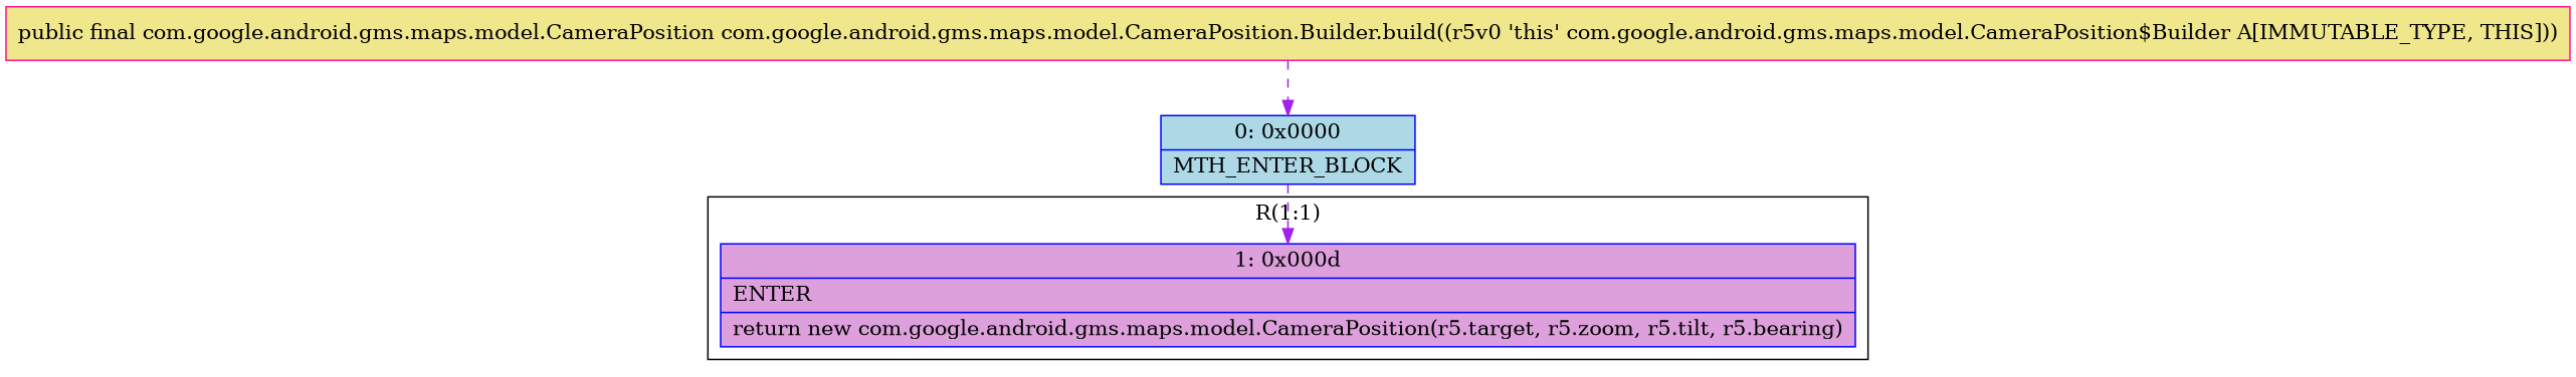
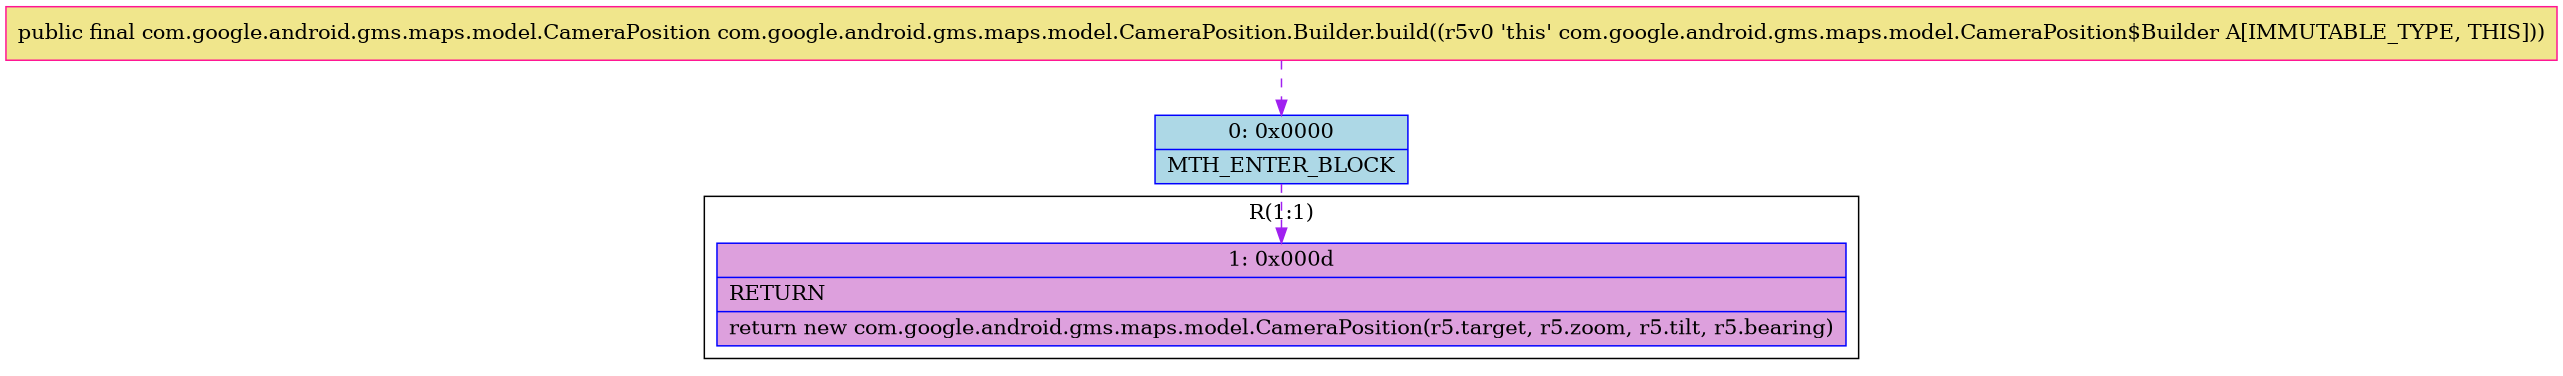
  digraph {
    node [color=blue shape=record style=filled]
    edge [color=purple style=dashed]
-   n1 [label="{1\:\ 0x000d|ENTER\l|return new com.google.android.gms.maps.model.CameraPosition(r5.target, r5.zoom, r5.tilt, r5.bearing)\l}" fillcolor=plum]
+   n1 [label="{1\:\ 0x000d|RETURN\l|return new com.google.android.gms.maps.model.CameraPosition(r5.target, r5.zoom, r5.tilt, r5.bearing)\l}" fillcolor=plum]
    n2 [label="{0\:\ 0x0000|MTH_ENTER_BLOCK\l}" fillcolor=lightblue]
    n3 [label="{public final com.google.android.gms.maps.model.CameraPosition com.google.android.gms.maps.model.CameraPosition.Builder.build((r5v0 'this' com.google.android.gms.maps.model.CameraPosition$Builder A[IMMUTABLE_TYPE, THIS])) }" fillcolor=khaki color=deeppink]
    subgraph cluster_1 {
      label="R(1:1)"
      n1
    }
    n2 -> n1
    n3 -> n2
  }
